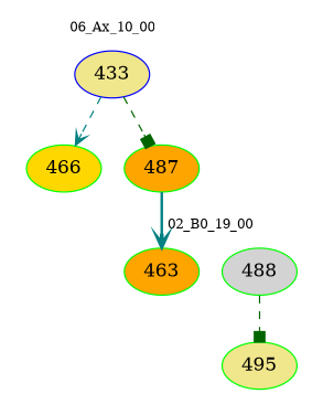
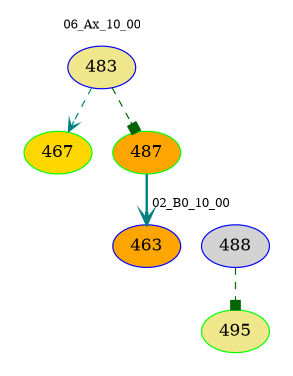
  digraph {
    node [color=blue fillcolor=khaki style=filled]
    edge [arrowhead=vee color=teal style=dashed]
-   n1 [label=433]
-   n2 [color=green fillcolor=gold label=466]
+   n1 [label=483]
+   n2 [color=green fillcolor=gold label=467]
    n3 [color=green fillcolor=orange label=487]
-   n4 [color=green fillcolor=lightgrey label=488]
-   n5 [color=green fillcolor=orange label=463]
+   n4 [fillcolor=lightgrey label=488]
+   n5 [fillcolor=orange label=463]
    n6 [color=green label=495]
    subgraph cluster_1 {
      color=white
      fontsize=10
      label="06_Ax_10_00"
      n1
      n2
      n3
    }
    subgraph cluster_2 {
      color=white
      fontsize=10
-     label="02_B0_19_00"
+     label="02_B0_10_00"
      n4
      n5
      n6
    }
    n1 -> n2
    n1 -> n3 [arrowhead=box color=darkgreen]
    n3 -> n5 [style=bold]
    n4 -> n6 [arrowhead=box color=darkgreen]
  }
